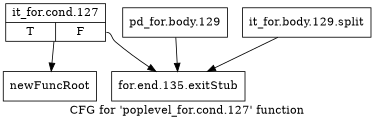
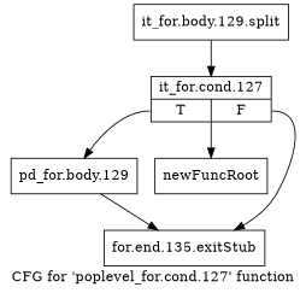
  digraph {
    label="CFG for 'poplevel_for.cond.127' function"
    node [shape=record]
    n1 [label="{newFuncRoot}"]
    n2 [label="{it_for.cond.127|{<s0>T|<s1>F}}"]
    n3 [label="{for.end.135.exitStub}"]
    n4 [label="{pd_for.body.129}"]
    n5 [label="{it_for.body.129.split}"]
    n2 -> n1
    n2 -> n3 [tailport=s1]
+   n2 -> n4 [tailport=s0]
    n4 -> n3
-   n5 -> n3
+   n5 -> n2
  }
